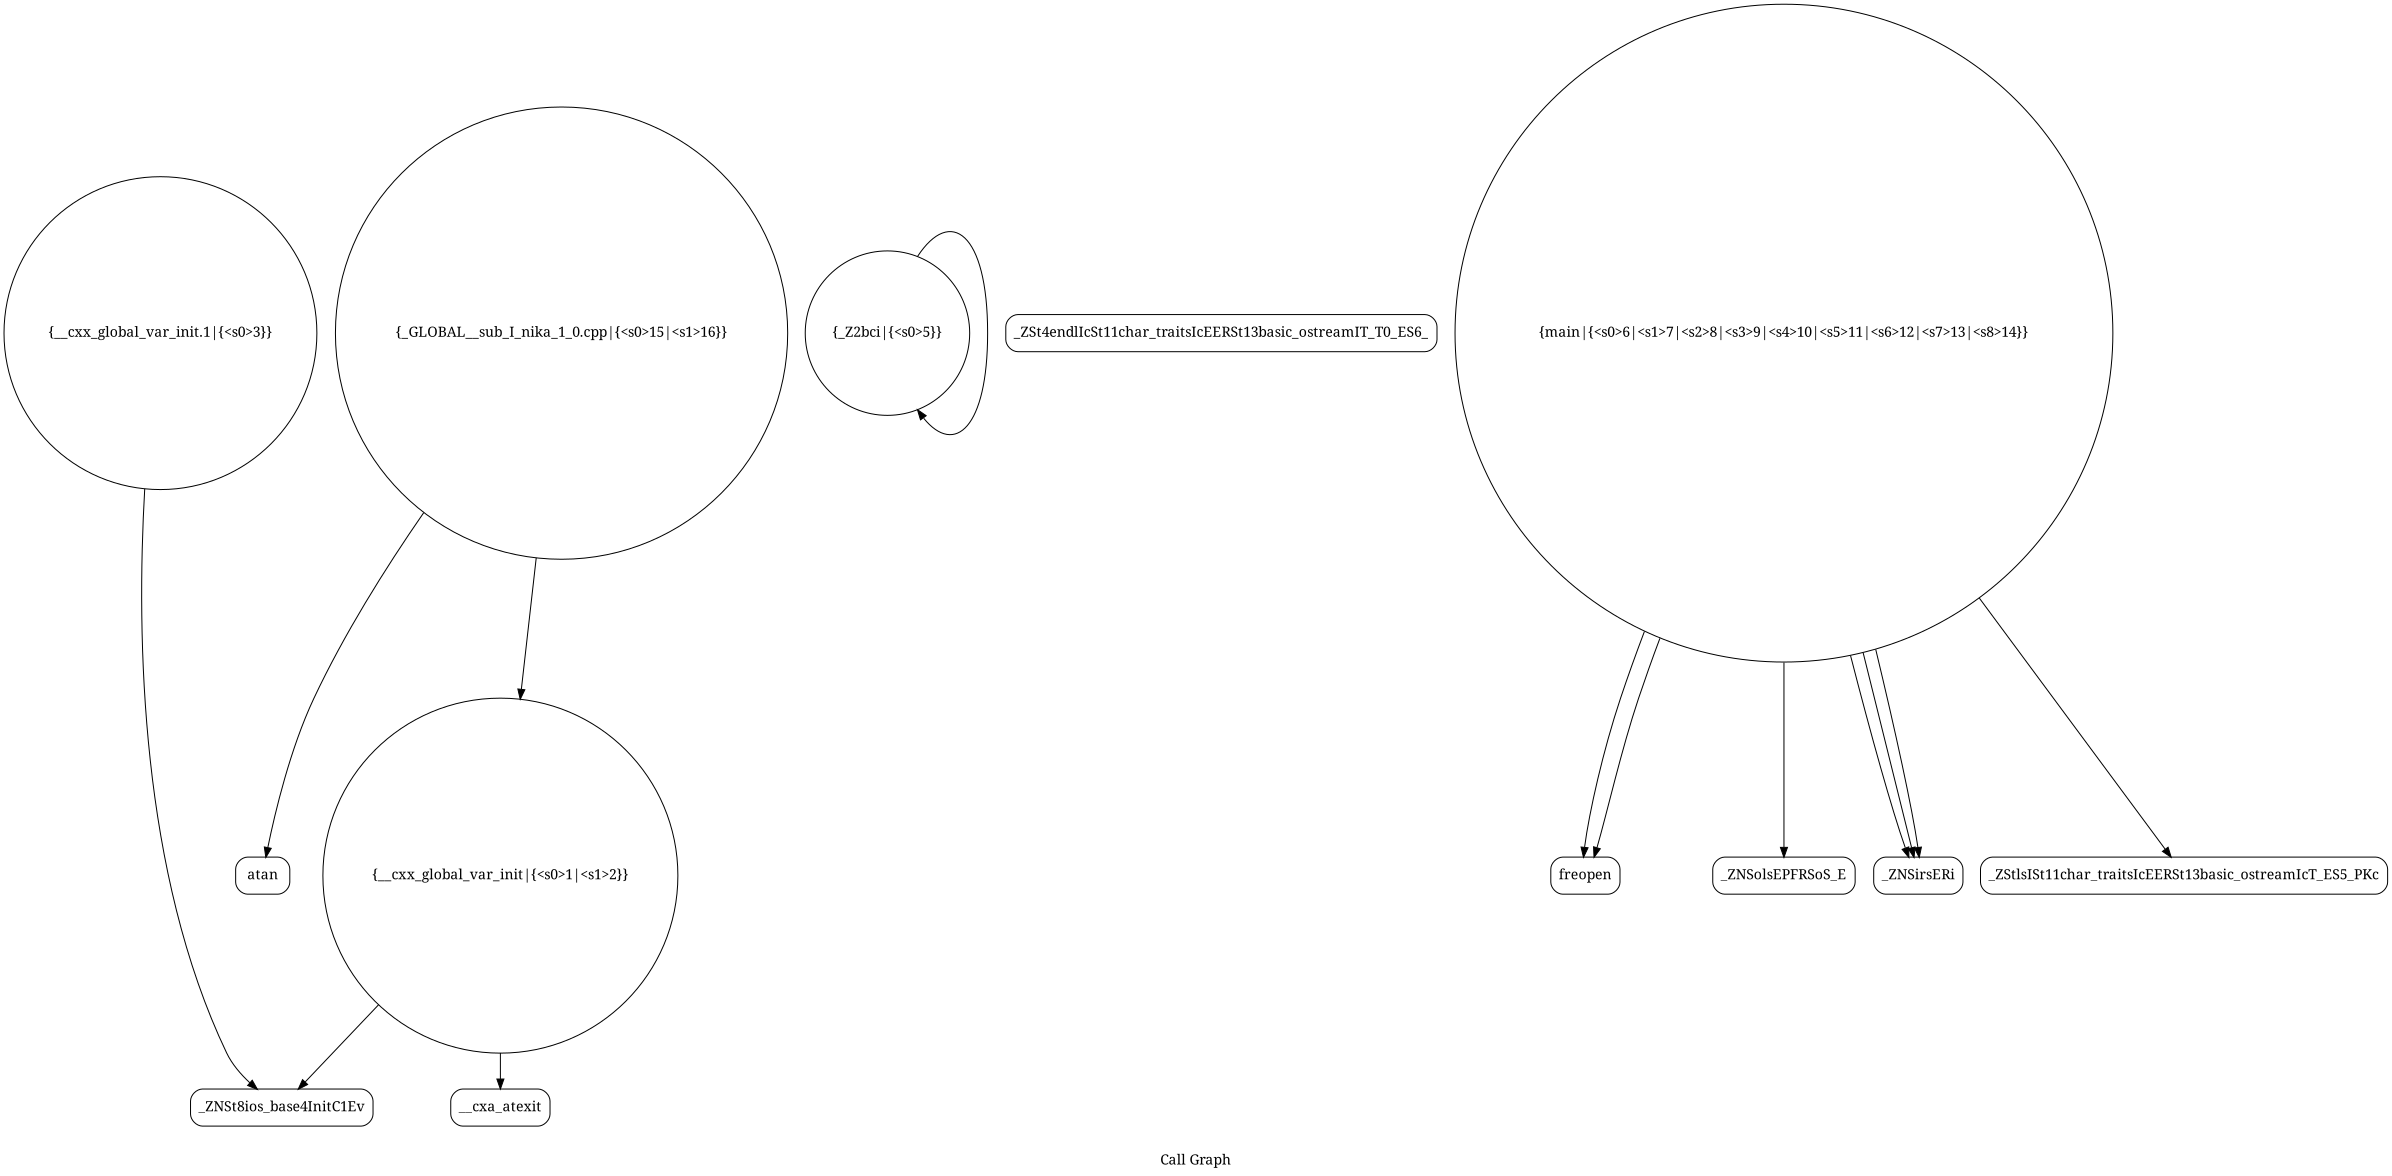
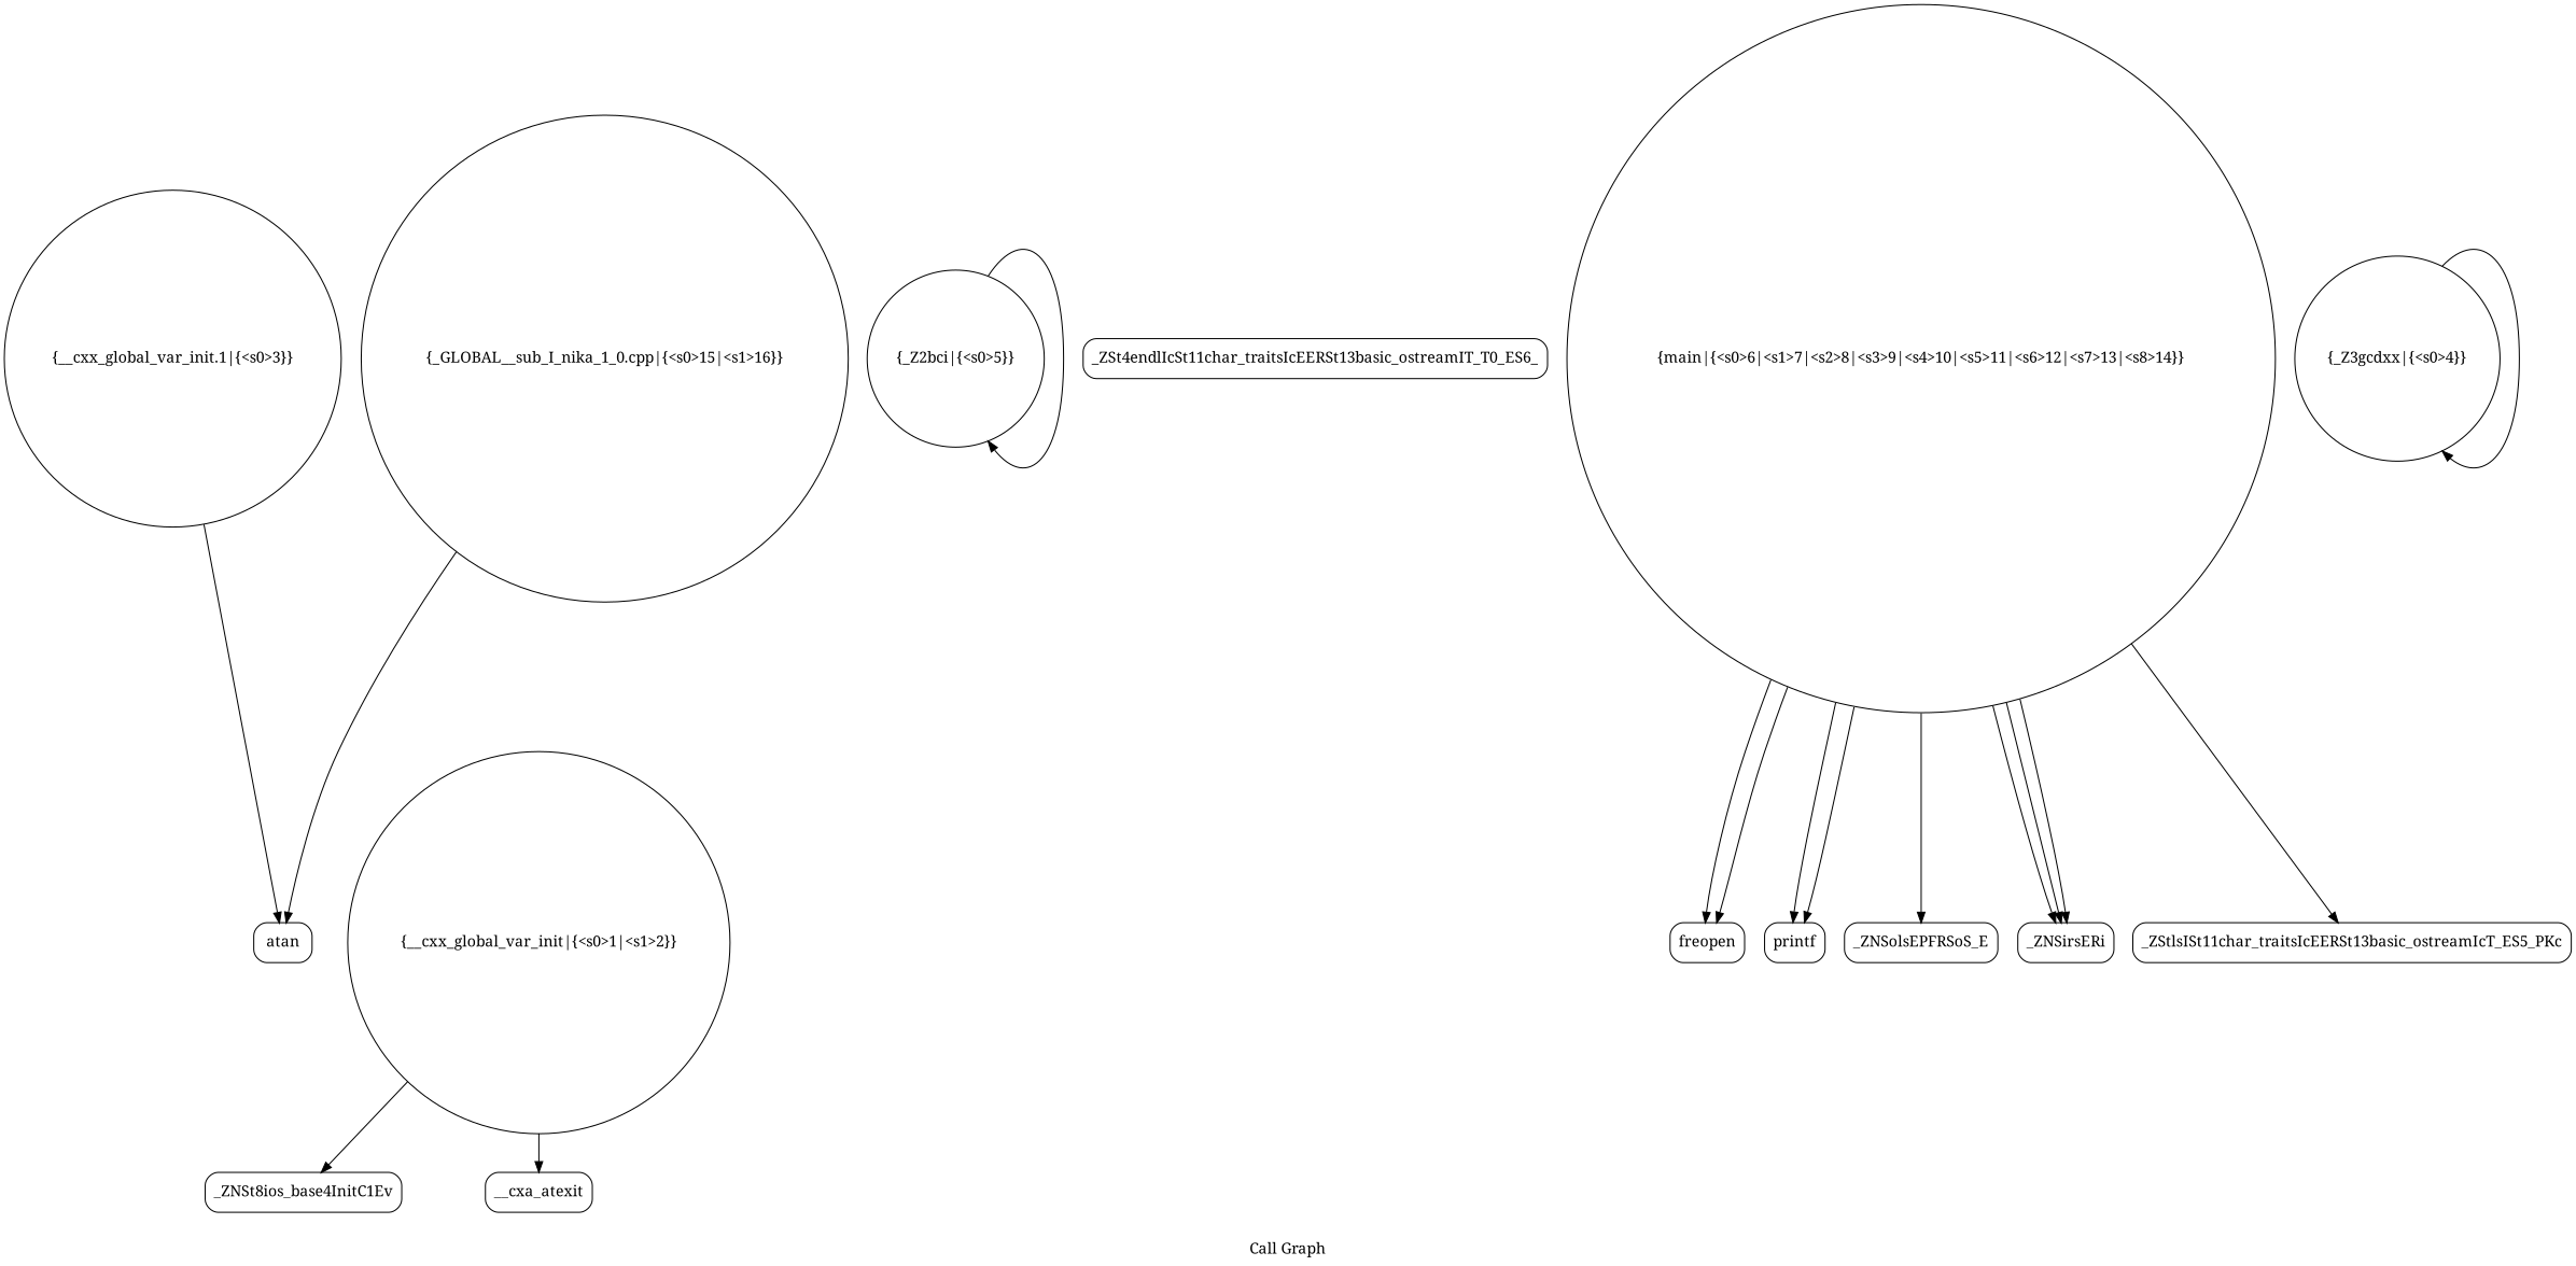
  digraph {
    fontname="Noto Serif"
    label="Call Graph"
    node [fontname="Noto Serif" shape=Mrecord]
    edge [color=black fontname="Noto Serif" tailport=s0]
    n1 [label="{__cxx_global_var_init|{<s0>1|<s1>2}}" shape=circle]
    n2 [label="{_ZNSt8ios_base4InitC1Ev}"]
    n3 [label="{__cxa_atexit}"]
    n4 [label="{_Z2bci|{<s0>5}}" shape=circle]
    n5 [label="{_ZSt4endlIcSt11char_traitsIcEERSt13basic_ostreamIT_T0_ES6_}"]
    n6 [label="{freopen}"]
    n7 [label="{__cxx_global_var_init.1|{<s0>3}}" shape=circle]
    n8 [label="{atan}"]
+   n9 [label="{printf}"]
+   n10 [label="{_Z3gcdxx|{<s0>4}}" shape=circle]
    n11 [label="{_ZNSolsEPFRSoS_E}"]
    n12 [label="{main|{<s0>6|<s1>7|<s2>8|<s3>9|<s4>10|<s5>11|<s6>12|<s7>13|<s8>14}}" shape=circle]
    n13 [label="{_ZNSirsERi}"]
    n14 [label="{_ZStlsISt11char_traitsIcEERSt13basic_ostreamIcT_ES5_PKc}"]
    n15 [label="{_GLOBAL__sub_I_nika_1_0.cpp|{<s0>15|<s1>16}}" shape=circle]
    n1 -> n2
    n1 -> n3 [tailport=s1]
    n4 -> n4
-   n7 -> n2
+   n7 -> n8
+   n10 -> n10
    n12 -> n6
    n12 -> n6 [tailport=s1]
+   n12 -> n9 [tailport=s5]
+   n12 -> n9 [tailport=s6]
    n12 -> n11 [tailport=s8]
    n12 -> n13 [tailport=s2]
    n12 -> n13 [tailport=s3]
    n12 -> n13 [tailport=s4]
    n12 -> n14 [tailport=s7]
-   n15 -> n1
    n15 -> n8 [tailport=s1]
  }
